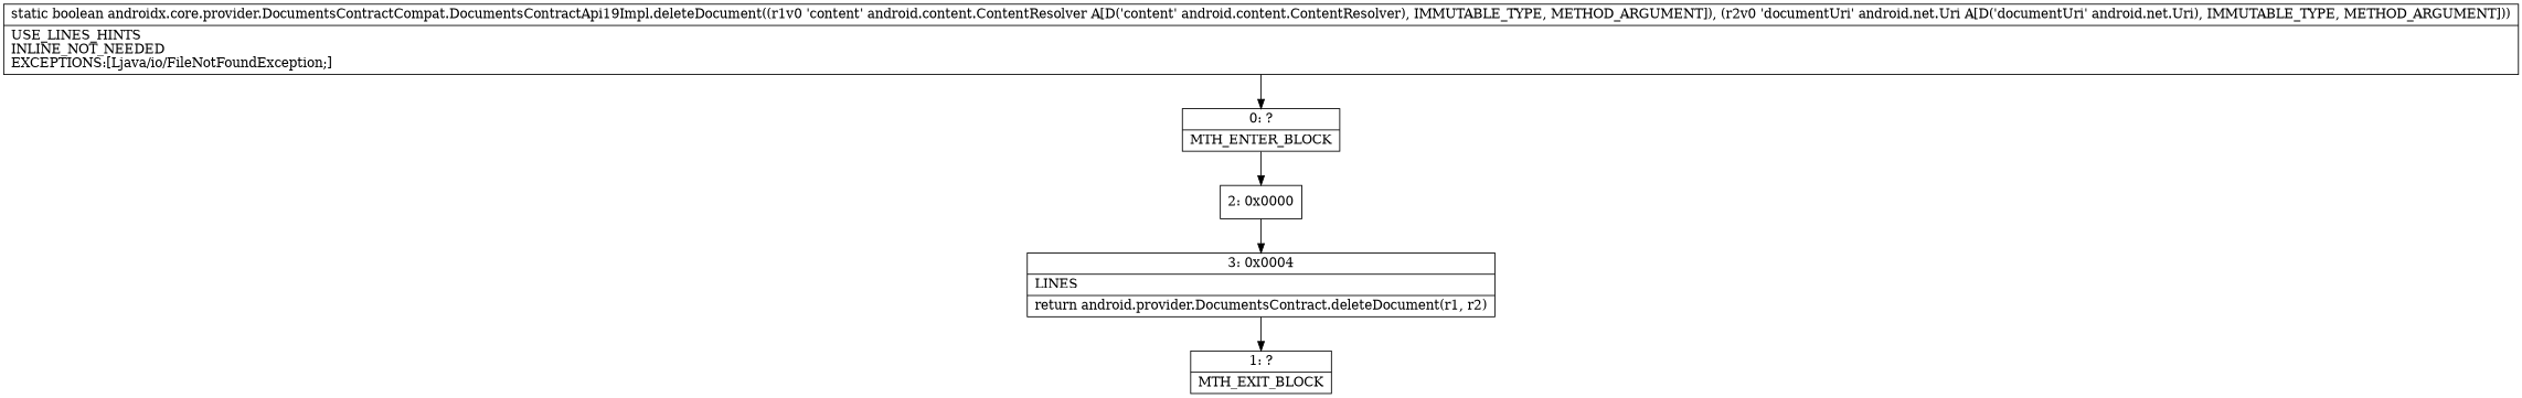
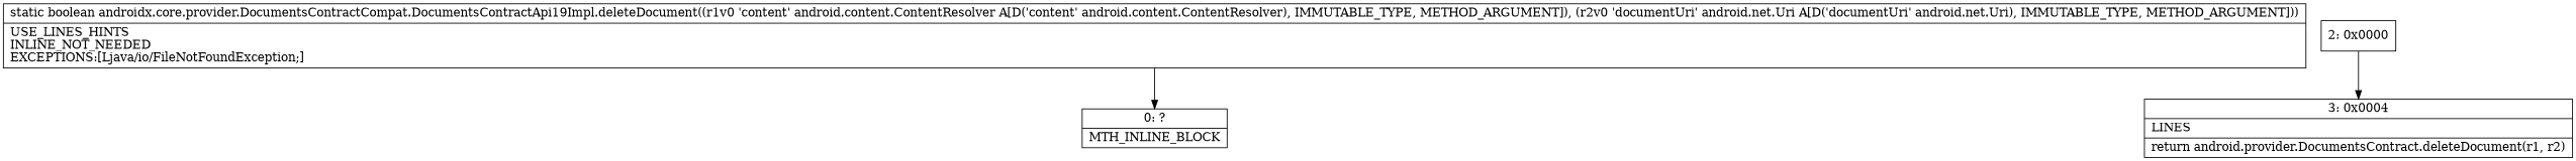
  digraph {
    node [shape=record]
-   n1 [label="{0\:\ ?|MTH_ENTER_BLOCK\l}"]
+   n1 [label="{0\:\ ?|MTH_INLINE_BLOCK\l}"]
    n2 [label="{2\:\ 0x0000}"]
    n3 [label="{3\:\ 0x0004|LINES\l|return android.provider.DocumentsContract.deleteDocument(r1, r2)\l}"]
-   n4 [label="{1\:\ ?|MTH_EXIT_BLOCK\l}"]
    n5 [label="{static boolean androidx.core.provider.DocumentsContractCompat.DocumentsContractApi19Impl.deleteDocument((r1v0 'content' android.content.ContentResolver A[D('content' android.content.ContentResolver), IMMUTABLE_TYPE, METHOD_ARGUMENT]), (r2v0 'documentUri' android.net.Uri A[D('documentUri' android.net.Uri), IMMUTABLE_TYPE, METHOD_ARGUMENT]))  | USE_LINES_HINTS\lINLINE_NOT_NEEDED\lEXCEPTIONS:[Ljava\/io\/FileNotFoundException;]\l}"]
-   n1 -> n2
    n2 -> n3
-   n3 -> n4
    n5 -> n1
  }
